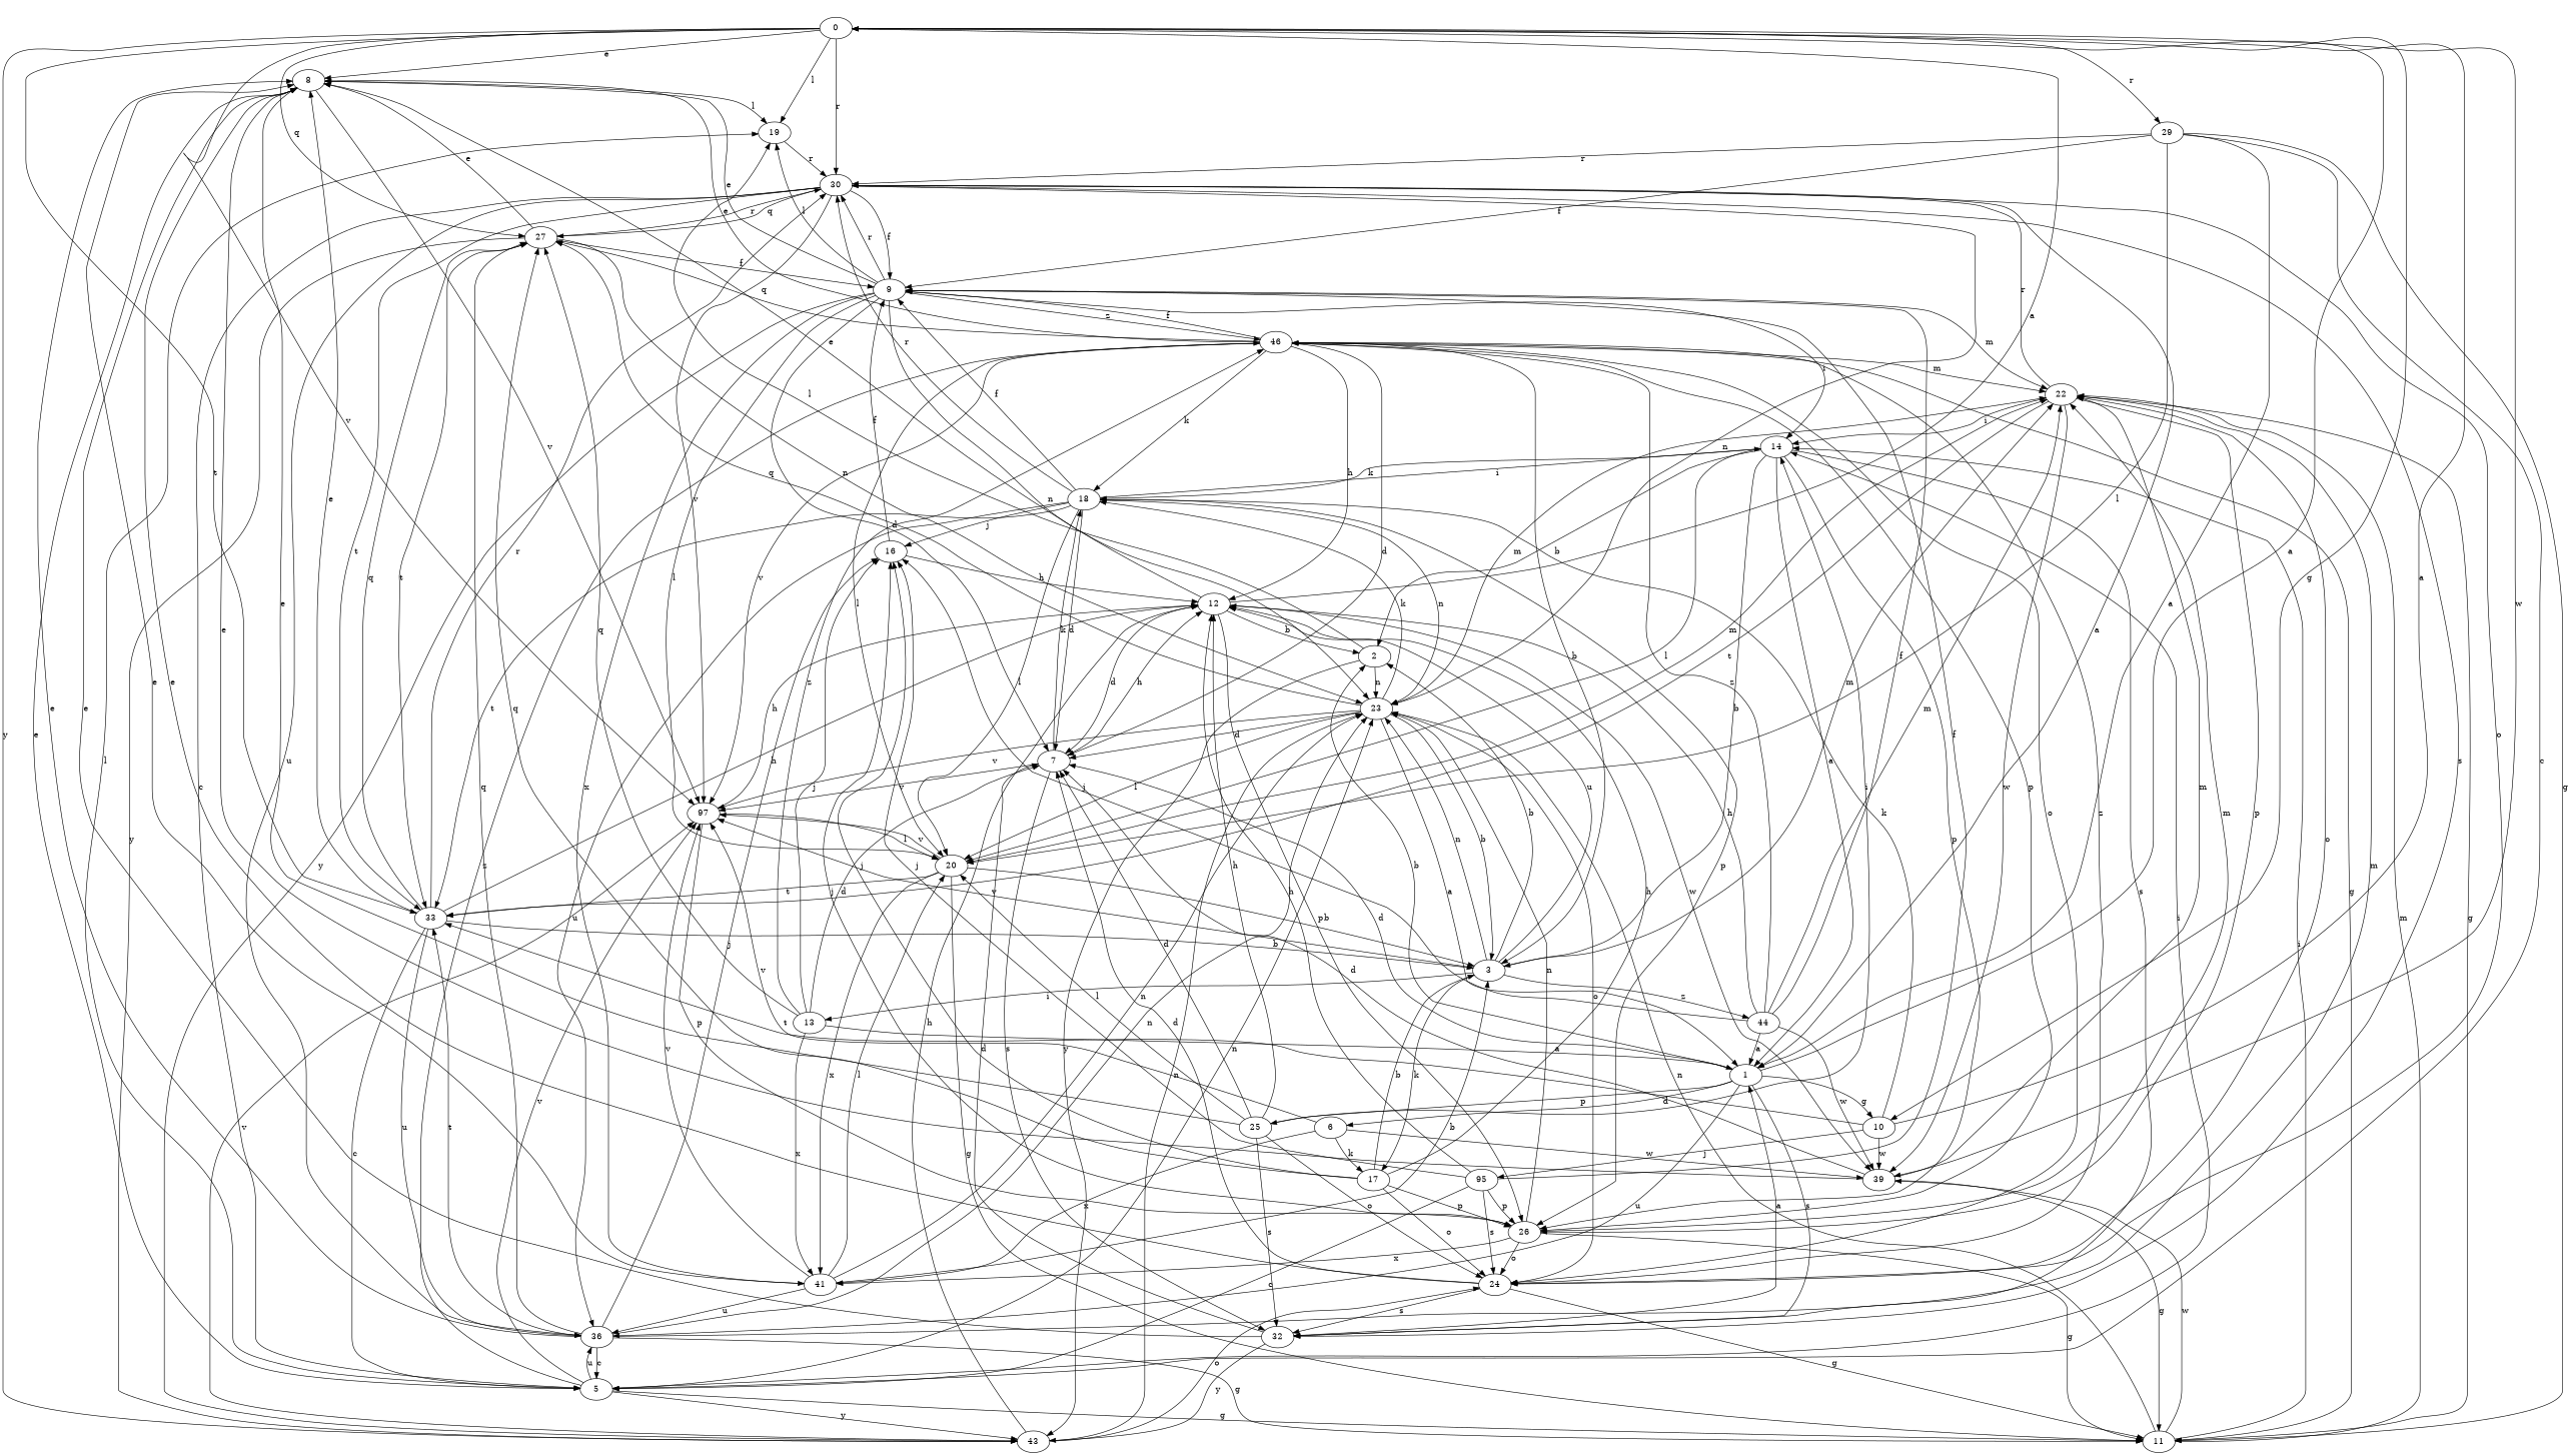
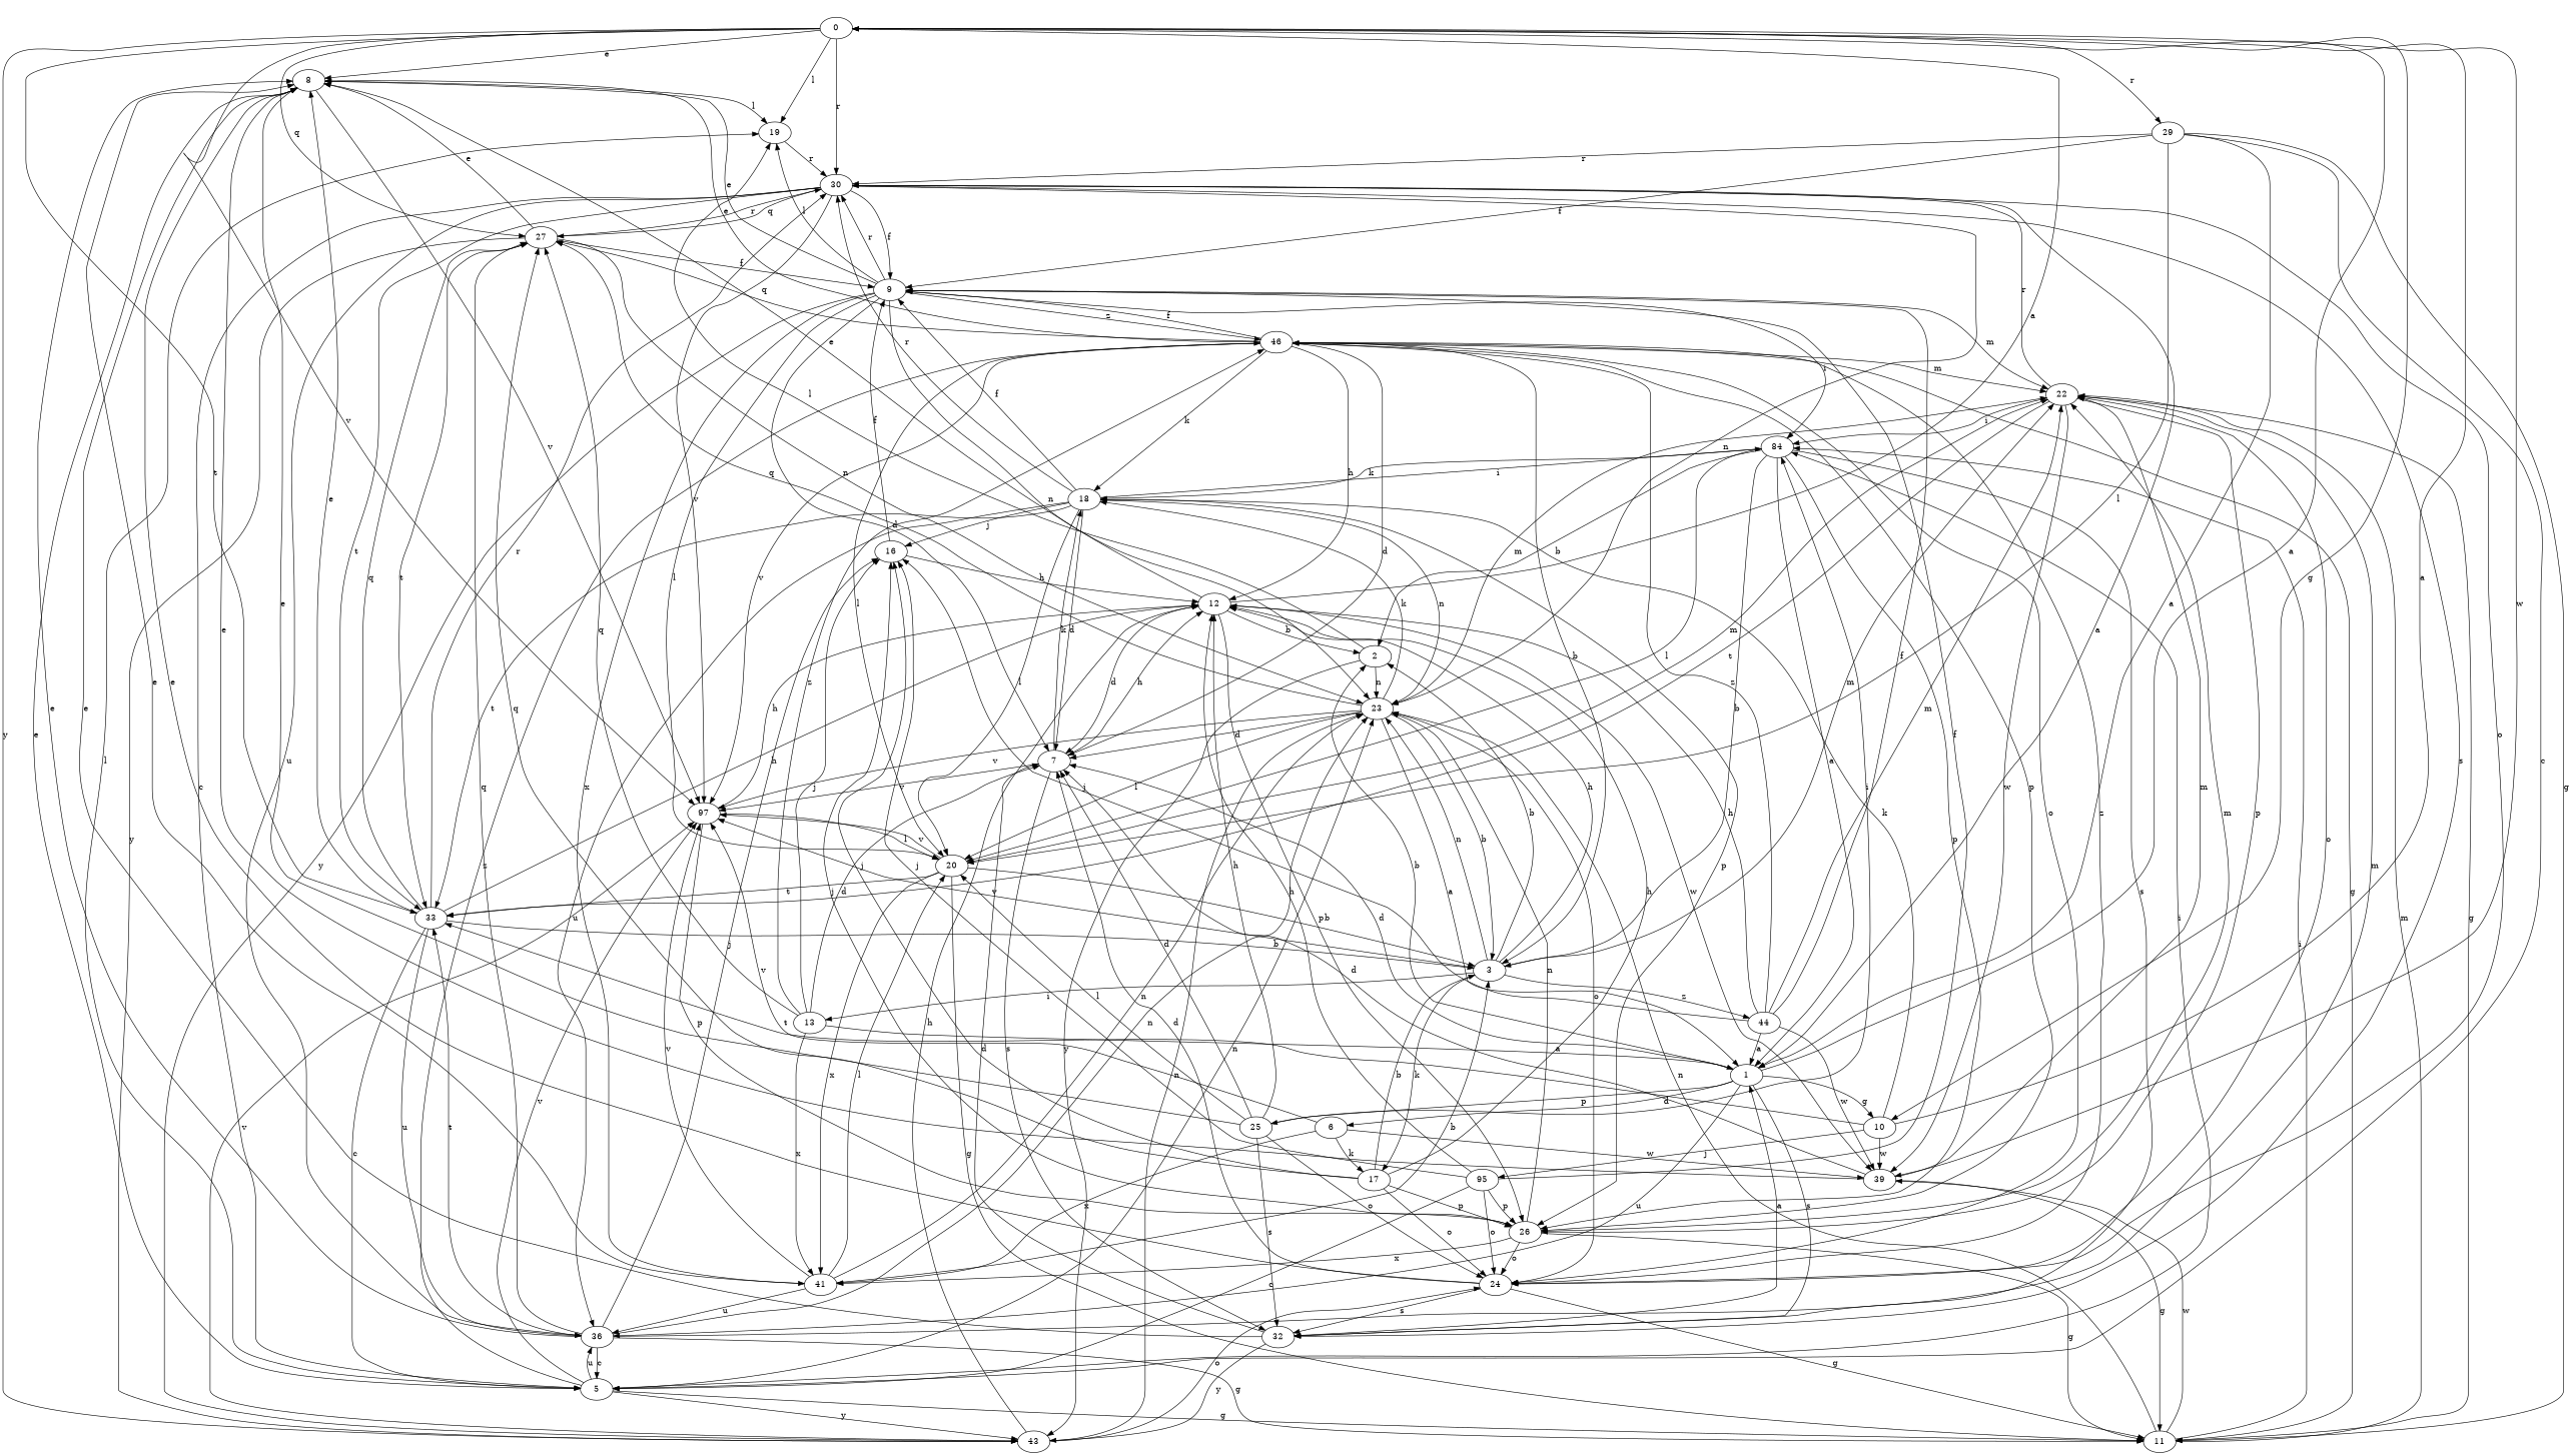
  strict digraph {
    0
    8
    10
    19
    27
    29
    30
    33
    n9 [label=97]
    39
    43
    18
    n13 [label=95]
    23
    9
    1
    5
    11
    20
    32
    36
    24
    3
    12
    26
    7
    22
    2
    6
    25
    17
    41
-   14
+   14 [label=84]
    16
    13
    44
    46
    0 -> 8 [label=e]
    0 -> 10 [label=g]
    0 -> 19 [label=l]
    0 -> 27 [label=q]
    0 -> 29 [label=r]
    0 -> 30 [label=r]
    0 -> 33 [label=t]
    0 -> n9 [label=v]
    0 -> 39 [label=w]
    0 -> 43 [label=y]
    8 -> 19 [label=l]
    8 -> n9 [label=v]
    10 -> 0 [label=a]
    10 -> 33 [label=t]
    10 -> 39 [label=w]
    10 -> 18 [label=k]
    10 -> n13 [label=j]
    19 -> 30 [label=r]
    27 -> 8 [label=e]
    27 -> 30 [label=r]
    27 -> 33 [label=t]
    27 -> 43 [label=y]
    27 -> 23 [label=n]
    27 -> 9 [label=f]
    29 -> 30 [label=r]
    29 -> 9 [label=f]
    29 -> 1 [label=a]
    29 -> 5 [label=c]
    29 -> 11 [label=g]
    29 -> 20 [label=l]
    30 -> 27 [label=q]
    30 -> 33 [label=t]
    30 -> n9 [label=v]
    30 -> 23 [label=n]
    30 -> 9 [label=f]
    30 -> 1 [label=a]
    30 -> 5 [label=c]
    30 -> 32 [label=s]
    30 -> 36 [label=u]
    30 -> 24 [label=o]
    33 -> 8 [label=e]
    33 -> 27 [label=q]
    33 -> 30 [label=r]
    33 -> 5 [label=c]
    33 -> 36 [label=u]
    33 -> 3 [label=b]
    33 -> 12 [label=h]
    n9 -> 20 [label=l]
    n9 -> 12 [label=h]
    n9 -> 26 [label=p]
    39 -> 8 [label=e]
    39 -> 11 [label=g]
    39 -> 7 [label=d]
    39 -> 22 [label=m]
    43 -> n9 [label=v]
    43 -> 23 [label=n]
    43 -> 24 [label=o]
    43 -> 12 [label=h]
    18 -> 30 [label=r]
    18 -> 33 [label=t]
    18 -> 23 [label=n]
    18 -> 9 [label=f]
    18 -> 20 [label=l]
    18 -> 36 [label=u]
    18 -> 26 [label=p]
    18 -> 7 [label=d]
    18 -> 14 [label=i]
    18 -> 16 [label=j]
    n13 -> 9 [label=f]
    n13 -> 5 [label=c]
-   n13 -> 24 [label=s]
+   n13 -> 24 [label=o]
    n13 -> 12 [label=h]
    n13 -> 26 [label=p]
    n13 -> 16 [label=j]
    23 -> 27 [label=q]
    23 -> n9 [label=v]
    23 -> 18 [label=k]
    23 -> 1 [label=a]
    23 -> 20 [label=l]
    23 -> 24 [label=o]
    23 -> 3 [label=b]
    23 -> 7 [label=d]
    23 -> 22 [label=m]
    9 -> 8 [label=e]
    9 -> 19 [label=l]
    9 -> 30 [label=r]
    9 -> 43 [label=y]
    9 -> 23 [label=n]
    9 -> 20 [label=l]
    9 -> 7 [label=d]
    9 -> 22 [label=m]
    9 -> 41 [label=x]
    9 -> 14 [label=i]
    9 -> 46 [label=z]
    1 -> 0 [label=a]
    1 -> 10 [label=g]
    1 -> 32 [label=s]
    1 -> 36 [label=u]
    1 -> 7 [label=d]
    1 -> 2 [label=b]
    1 -> 6 [label=d]
    1 -> 25 [label=p]
    5 -> 8 [label=e]
    5 -> 19 [label=l]
    5 -> n9 [label=v]
    5 -> 43 [label=y]
    5 -> 23 [label=n]
    5 -> 11 [label=g]
    5 -> 36 [label=u]
    5 -> 14 [label=i]
    5 -> 46 [label=z]
    11 -> 39 [label=w]
    11 -> 23 [label=n]
    11 -> 22 [label=m]
    11 -> 14 [label=i]
    20 -> 33 [label=t]
    20 -> n9 [label=v]
    20 -> 11 [label=g]
    20 -> 3 [label=b]
    20 -> 22 [label=m]
    20 -> 41 [label=x]
    32 -> 8 [label=e]
    32 -> 43 [label=y]
    32 -> 1 [label=a]
    32 -> 7 [label=d]
    36 -> 8 [label=e]
    36 -> 27 [label=q]
    36 -> 33 [label=t]
    36 -> 23 [label=n]
    36 -> 5 [label=c]
    36 -> 11 [label=g]
    36 -> 22 [label=m]
    36 -> 16 [label=j]
    24 -> 8 [label=e]
    24 -> 11 [label=g]
    24 -> 32 [label=s]
    24 -> 7 [label=d]
    24 -> 46 [label=z]
    3 -> n9 [label=v]
    3 -> 23 [label=n]
-   3 -> 12 [label=u]
+   3 -> 12 [label=h]
    3 -> 22 [label=m]
    3 -> 2 [label=b]
    3 -> 17 [label=k]
    3 -> 13 [label=i]
    3 -> 44 [label=z]
    12 -> 0 [label=a]
    12 -> 8 [label=e]
    12 -> 39 [label=w]
    12 -> 26 [label=p]
    12 -> 7 [label=d]
    12 -> 2 [label=b]
    26 -> 23 [label=n]
    26 -> 11 [label=g]
    26 -> 24 [label=o]
    26 -> 22 [label=m]
    26 -> 41 [label=x]
    26 -> 16 [label=j]
    7 -> n9 [label=v]
    7 -> 18 [label=k]
    7 -> 32 [label=s]
    7 -> 12 [label=h]
    22 -> 30 [label=r]
    22 -> 33 [label=t]
    22 -> 39 [label=w]
    22 -> 11 [label=g]
    22 -> 24 [label=o]
    22 -> 26 [label=p]
    22 -> 14 [label=i]
    2 -> 19 [label=l]
    2 -> 43 [label=y]
    2 -> 23 [label=n]
    6 -> n9 [label=v]
    6 -> 39 [label=w]
    6 -> 17 [label=k]
    6 -> 41 [label=x]
    25 -> 8 [label=e]
    25 -> 20 [label=l]
    25 -> 32 [label=s]
    25 -> 24 [label=o]
    25 -> 12 [label=h]
    25 -> 7 [label=d]
    25 -> 14 [label=i]
    17 -> 27 [label=q]
    17 -> 24 [label=o]
    17 -> 3 [label=b]
    17 -> 12 [label=h]
    17 -> 26 [label=p]
    17 -> 16 [label=j]
    41 -> 8 [label=e]
    41 -> n9 [label=v]
    41 -> 23 [label=n]
    41 -> 20 [label=l]
    41 -> 36 [label=u]
    41 -> 3 [label=b]
    14 -> 18 [label=k]
    14 -> 1 [label=a]
    14 -> 20 [label=l]
    14 -> 32 [label=s]
    14 -> 3 [label=b]
    14 -> 26 [label=p]
    14 -> 2 [label=b]
    16 -> 9 [label=f]
    16 -> 12 [label=h]
    13 -> 27 [label=q]
    13 -> 1 [label=a]
    13 -> 7 [label=d]
    13 -> 41 [label=x]
    13 -> 16 [label=j]
    13 -> 46 [label=z]
    44 -> 39 [label=w]
    44 -> 9 [label=f]
    44 -> 1 [label=a]
    44 -> 12 [label=h]
    44 -> 22 [label=m]
    44 -> 16 [label=j]
    44 -> 46 [label=z]
    46 -> 8 [label=e]
    46 -> 27 [label=q]
    46 -> n9 [label=v]
    46 -> 18 [label=k]
    46 -> 9 [label=f]
    46 -> 11 [label=g]
    46 -> 20 [label=l]
    46 -> 24 [label=o]
    46 -> 3 [label=b]
    46 -> 12 [label=h]
    46 -> 26 [label=p]
    46 -> 7 [label=d]
    46 -> 22 [label=m]
  }
